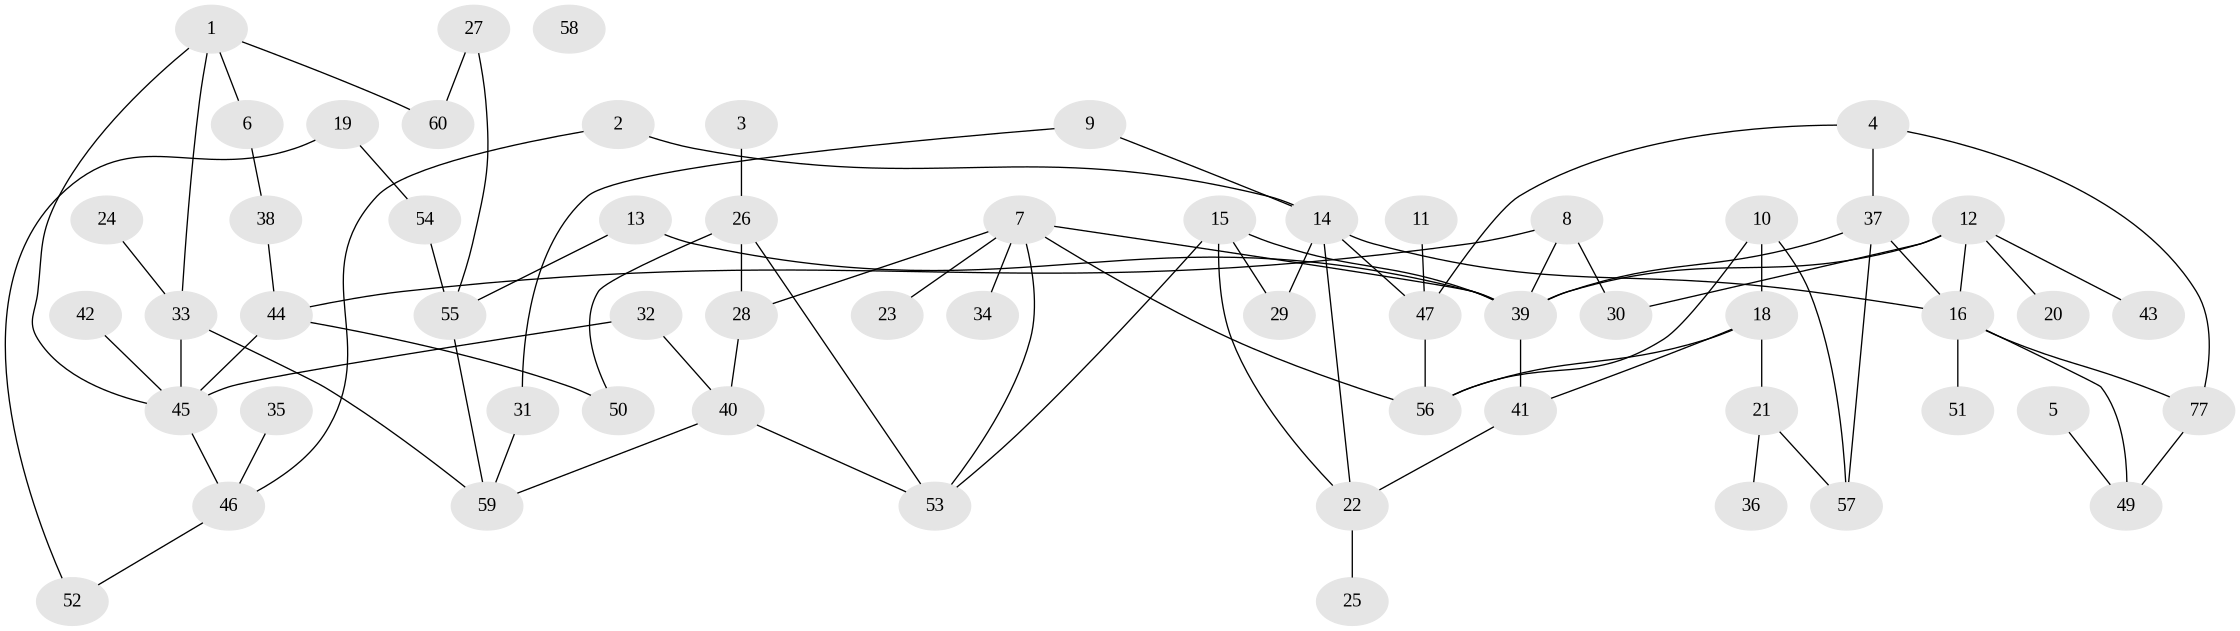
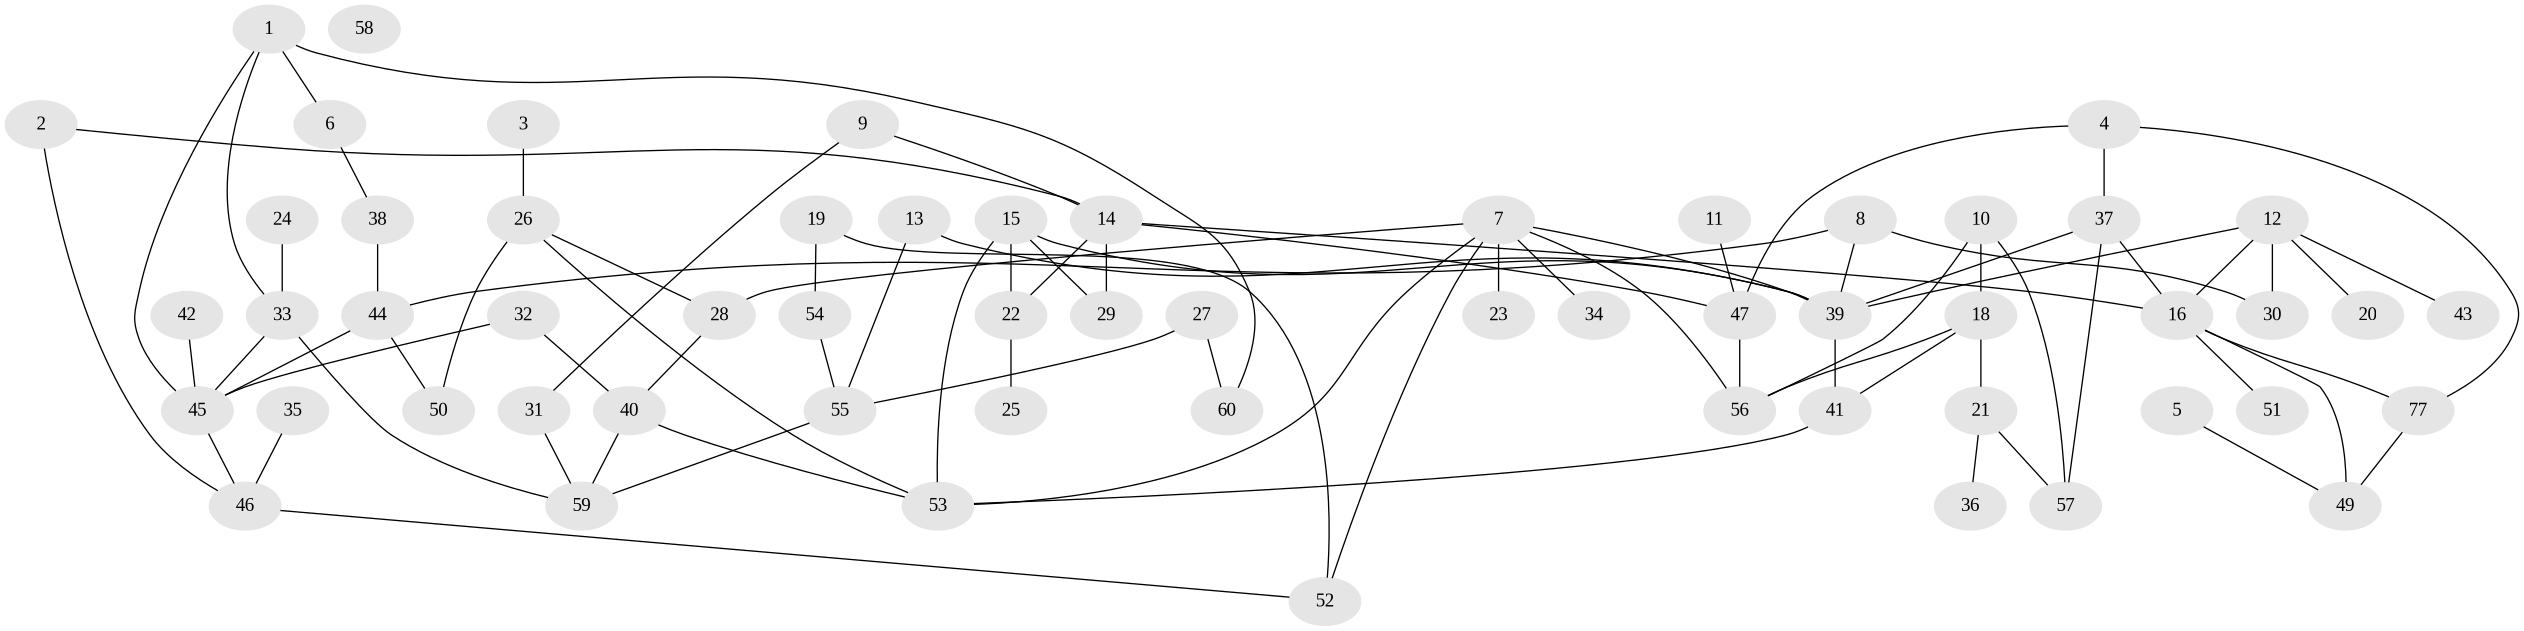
  graph {
    fontname="Liberation Serif"
    node [color=gray90 fontname="Liberation Serif" style=filled]
    edge [fontname="Liberation Serif"]
    1
    6
    33
    45
    60
    38
    59
    46
    2
    14
    47
    16
    22
    29
    52
    3
    26
    28
    53
    50
    n21 [label=77]
    4
    37
    49
    39
    57
    56
    5
    44
    7
    23
    34
    40
    41
    8
    30
    9
    31
    10
    18
    21
    11
    12
    20
    43
    51
    13
    55
    25
    15
    36
    19
    54
    24
    27
    32
    35
    42
    58
    1 -- 6
    1 -- 33
    1 -- 45
    1 -- 60
    6 -- 38
    33 -- 45
    33 -- 59
    45 -- 46
    38 -- 44
    46 -- 52
    2 -- 46
    2 -- 14
    14 -- 47
    14 -- 16
    14 -- 22
    14 -- 29
    47 -- 56
    16 -- n21
    16 -- 49
    16 -- 51
    22 -- 25
    3 -- 26
    26 -- 28
    26 -- 53
    26 -- 50
    28 -- 40
    n21 -- 49
    4 -- 47
    4 -- n21
    4 -- 37
    37 -- 16
    37 -- 39
    37 -- 57
    39 -- 41
    5 -- 49
    44 -- 45
    44 -- 50
+   7 -- 52
    7 -- 28
    7 -- 53
    7 -- 39
    7 -- 56
    7 -- 23
    7 -- 34
    40 -- 59
    40 -- 53
-   41 -- 22
+   41 -- 53
    8 -- 39
    8 -- 44
    8 -- 30
    9 -- 14
    9 -- 31
    31 -- 59
    10 -- 57
    10 -- 56
    10 -- 18
    18 -- 56
    18 -- 41
    18 -- 21
    21 -- 57
    21 -- 36
    11 -- 47
    12 -- 16
    12 -- 39
    12 -- 30
    12 -- 20
    12 -- 43
    13 -- 39
    13 -- 55
    55 -- 59
    15 -- 22
    15 -- 29
    15 -- 53
    15 -- 39
    19 -- 52
    19 -- 54
    54 -- 55
    24 -- 33
    27 -- 60
    27 -- 55
    32 -- 45
    32 -- 40
    35 -- 46
    42 -- 45
  }
